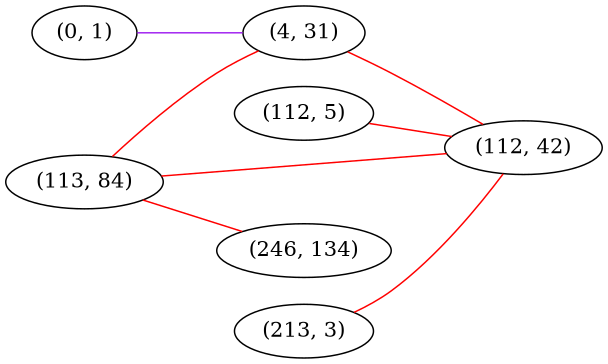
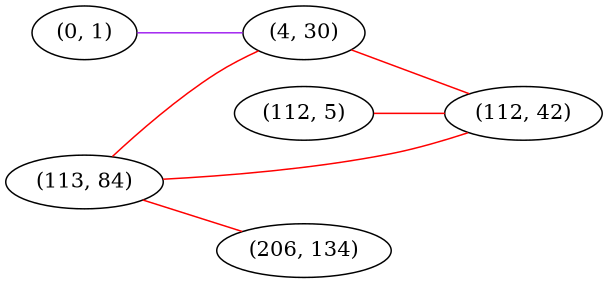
  graph {
    rankdir=LR
    edge [color=red weight=1]
    n1 [label="(0, 1)"]
-   "(4, 31)"
+   "(4, 31)" [label="(4, 30)"]
    n3 [label="(112, 42)"]
    "(112, 5)"
    "(113, 84)"
-   "(206, 134)" [label="(246, 134)"]
-   "(213, 3)"
+   "(206, 134)"
    n1 -- "(4, 31)" [color=purple weight=4]
    "(4, 31)" -- n3
    "(112, 5)" -- n3
    "(113, 84)" -- "(4, 31)"
    "(113, 84)" -- n3
    "(113, 84)" -- "(206, 134)"
-   "(213, 3)" -- n3
  }
